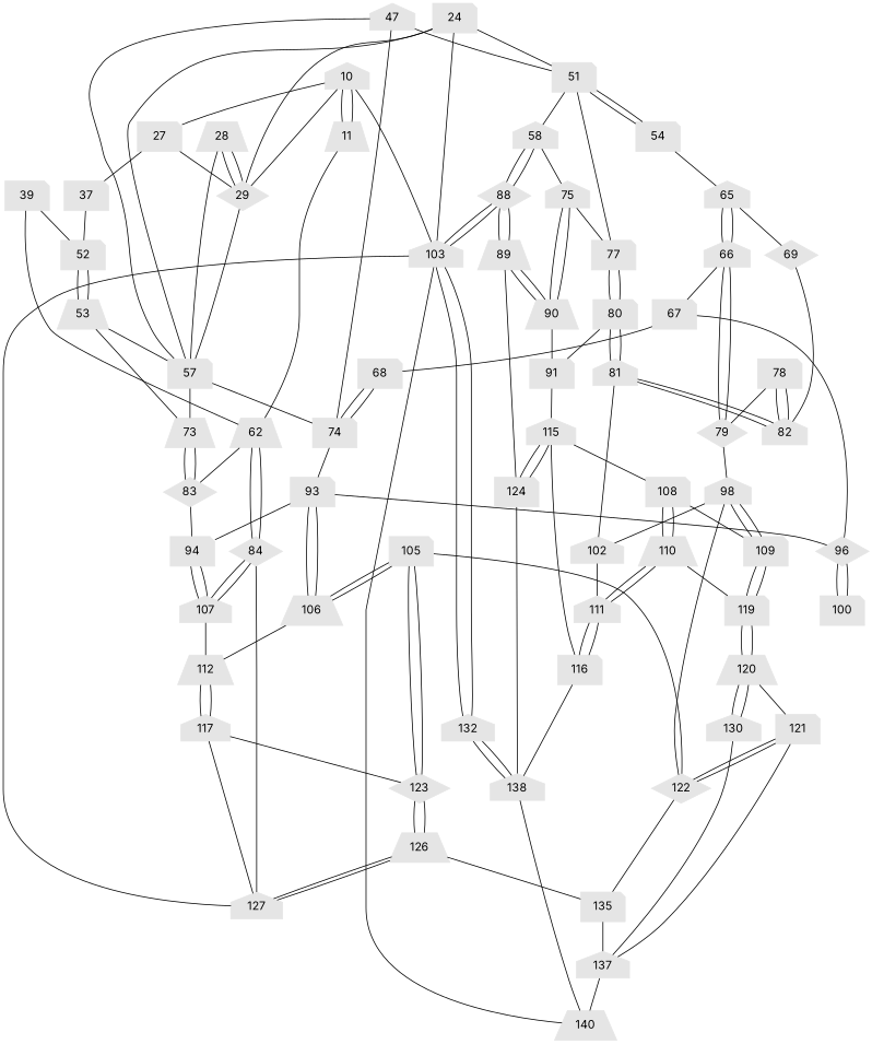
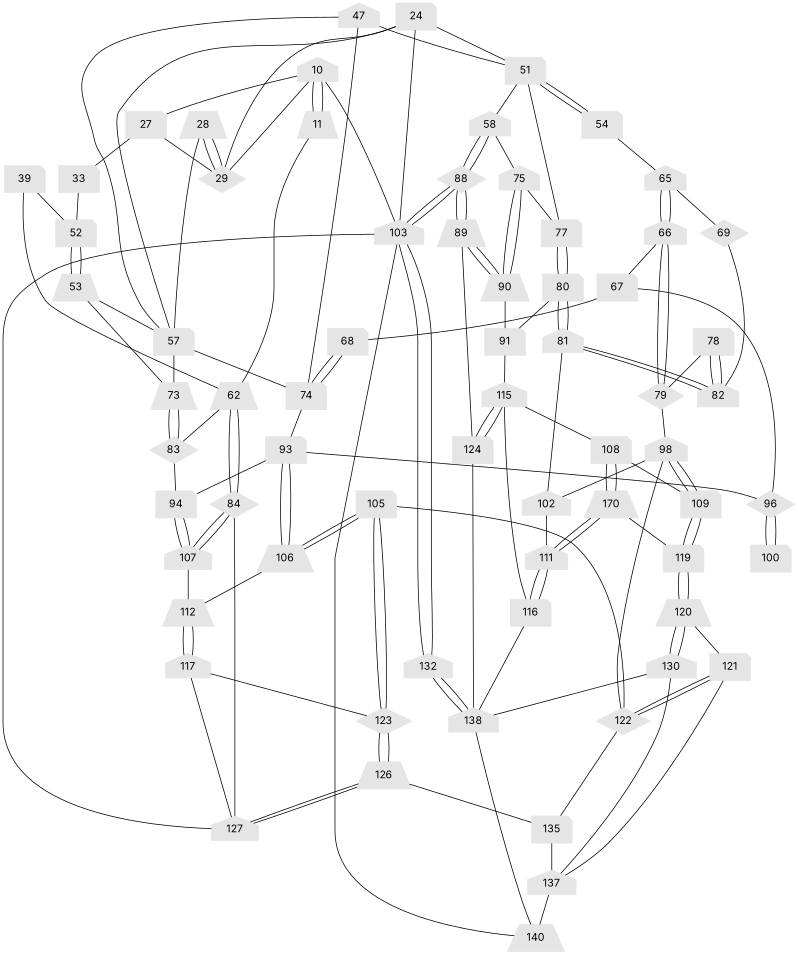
  graph {
    fontname=Inter
    node [color=gray90 fontname=Inter shape=note style=filled]
    edge [fontname=Inter]
    10 [shape=house super="+9+4"]
    11 [shape=trapezium]
    27 [super="+18+26"]
    29 [shape=diamond super="+25+8+14"]
    103 [shape=house super="+3+87"]
    62 [shape=trapezium super="+40"]
-   33 [super="+32+31" label=37]
+   33 [super="+32+31"]
    57 [super="+44+37+43"]
    127 [shape=house super="+118+86"]
    132 [shape=house]
    140 [shape=trapezium super="+139"]
    83 [shape=diamond super="+61"]
    84 [shape=diamond]
    24 [super="+19+16+23"]
    51 [super="+21+20+45+42"]
    54
    58 [shape=house]
    77 [super="+76+50"]
    74 [super="+56+55+63"]
    73 [shape=trapezium super="+60"]
    52 [super="+35+36+34"]
    28 [shape=trapezium]
    53 [shape=trapezium super="+38"]
    39
    47 [shape=house super="+46"]
    93 [super="+92"]
    65 [shape=house super="+64"]
    75 [shape=house super="+59"]
    88 [shape=diamond]
    80
    66 [shape=house]
    69 [shape=diamond]
    90 [shape=trapezium]
    89 [shape=trapezium]
    94
    107 [shape=house]
    67
    79 [shape=diamond]
    82 [shape=house super="+71+70"]
    68
    96 [shape=diamond super="+95"]
    98 [shape=house super="+97"]
    100
    106 [shape=trapezium]
    91
    81 [shape=house]
    78
    102 [shape=house super="+101"]
    109
    122 [shape=diamond super="+104+99"]
    115 [shape=house super="+114"]
    111 [shape=house]
    112 [shape=trapezium]
    124 [super="+113"]
    138 [shape=house super="+129+128+131"]
    108
    116
    119
    135 [super="+125"]
-   110 [shape=trapezium]
+   110 [shape=trapezium label=170]
    105
    123 [shape=diamond]
    126 [shape=trapezium]
    117 [shape=house]
    120 [shape=trapezium]
    121
    130 [shape=house]
    137 [shape=house super="+134"]
    10 -- 11 [weight=2]
    10 -- 11
    10 -- 27
    10 -- 29
    10 -- 103 [weight=2]
    11 -- 62
    27 -- 29 [weight=2]
    27 -- 33 [weight=2]
-   29 -- 57
    103 -- 127
    103 -- 132
    103 -- 132
    103 -- 140
    62 -- 83
    62 -- 84
    62 -- 84
    33 -- 52 [weight=2]
    57 -- 74
    57 -- 73
    132 -- 138 [weight=2]
    132 -- 138
    83 -- 94
    84 -- 127
    84 -- 107
    84 -- 107
    24 -- 29 [weight=2]
    24 -- 103 [weight=2]
    24 -- 57
    24 -- 51 [weight=3]
    51 -- 54 [weight=2]
    51 -- 54
    51 -- 58
    51 -- 77 [weight=2]
    54 -- 65
    58 -- 75
    58 -- 88
    58 -- 88
    77 -- 80
    77 -- 80
    74 -- 93
    73 -- 83 [weight=2]
    73 -- 83
    52 -- 53 [weight=2]
    52 -- 53
    28 -- 29 [weight=2]
    28 -- 29
    28 -- 57
    53 -- 57
    53 -- 73
    39 -- 62
    39 -- 52 [weight=2]
    47 -- 57
    47 -- 51
    47 -- 74 [weight=2]
    93 -- 94
    93 -- 96
    93 -- 106
    93 -- 106
    65 -- 66
    65 -- 66
    65 -- 69 [weight=2]
    75 -- 77 [weight=2]
    75 -- 90
    75 -- 90
    88 -- 103
    88 -- 103
    88 -- 89
    88 -- 89
    80 -- 91
    80 -- 81
    80 -- 81
    66 -- 67
    66 -- 79
    66 -- 79
    69 -- 82
    90 -- 91
    89 -- 90
    89 -- 90
    89 -- 124
    94 -- 107
    94 -- 107
    107 -- 112
    67 -- 68
    67 -- 96
    79 -- 98
    68 -- 74 [weight=2]
    68 -- 74
    96 -- 100 [weight=2]
    96 -- 100
    98 -- 102
    98 -- 109
    98 -- 109
    98 -- 122
    106 -- 112
    91 -- 115
    81 -- 82
    81 -- 82
    81 -- 102
    78 -- 79
    78 -- 82 [weight=2]
    78 -- 82
    102 -- 111
    109 -- 119
    109 -- 119
    122 -- 135
    115 -- 124 [weight=2]
    115 -- 124
    115 -- 108
    115 -- 116
    111 -- 116
    111 -- 116
    112 -- 117
    112 -- 117
    124 -- 138
    138 -- 140
    108 -- 109
    108 -- 110
    108 -- 110
    116 -- 138
    119 -- 120
    119 -- 120
    135 -- 137
    110 -- 111
    110 -- 111
    110 -- 119
    105 -- 106
    105 -- 106
    105 -- 122
    105 -- 123
    105 -- 123
    123 -- 126
    123 -- 126
    126 -- 127
    126 -- 127
    126 -- 135
    117 -- 127
    117 -- 123
    120 -- 121
    120 -- 130
    120 -- 130
    121 -- 122
    121 -- 122
    121 -- 137
+   130 -- 138
    130 -- 137
    137 -- 140 [weight=2]
  }
